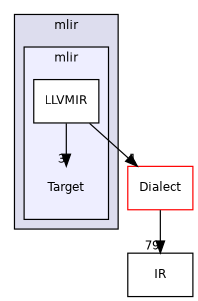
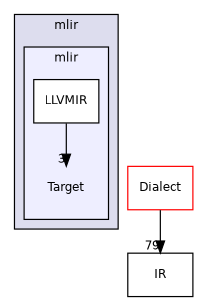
  digraph {
    compound=true
    node [fontname=Helvetica fontsize=10 shape=box]
    edge [labeldistance=1.5 labelfontname=Helvetica labelfontsize=10]
    n1 [label=Target shape=plaintext]
    n2 [color=black fillcolor=white label=LLVMIR style=filled]
    n3 [color=red label=Dialect]
    n4 [label=IR]
    subgraph cluster_1 {
      bgcolor="#ddddee"
      fontname=Helvetica
      fontsize=10
      label=mlir
      pencolor=black
      subgraph cluster_2 {
        bgcolor="#eeeeff"
        fontname=Helvetica
        fontsize=10
        label=mlir
        pencolor=black
        n1
        n2
      }
    }
    n2 -> n1 [headlabel=3]
-   n2 -> n3 [headlabel=1]
    n3 -> n4 [headlabel=79]
  }
